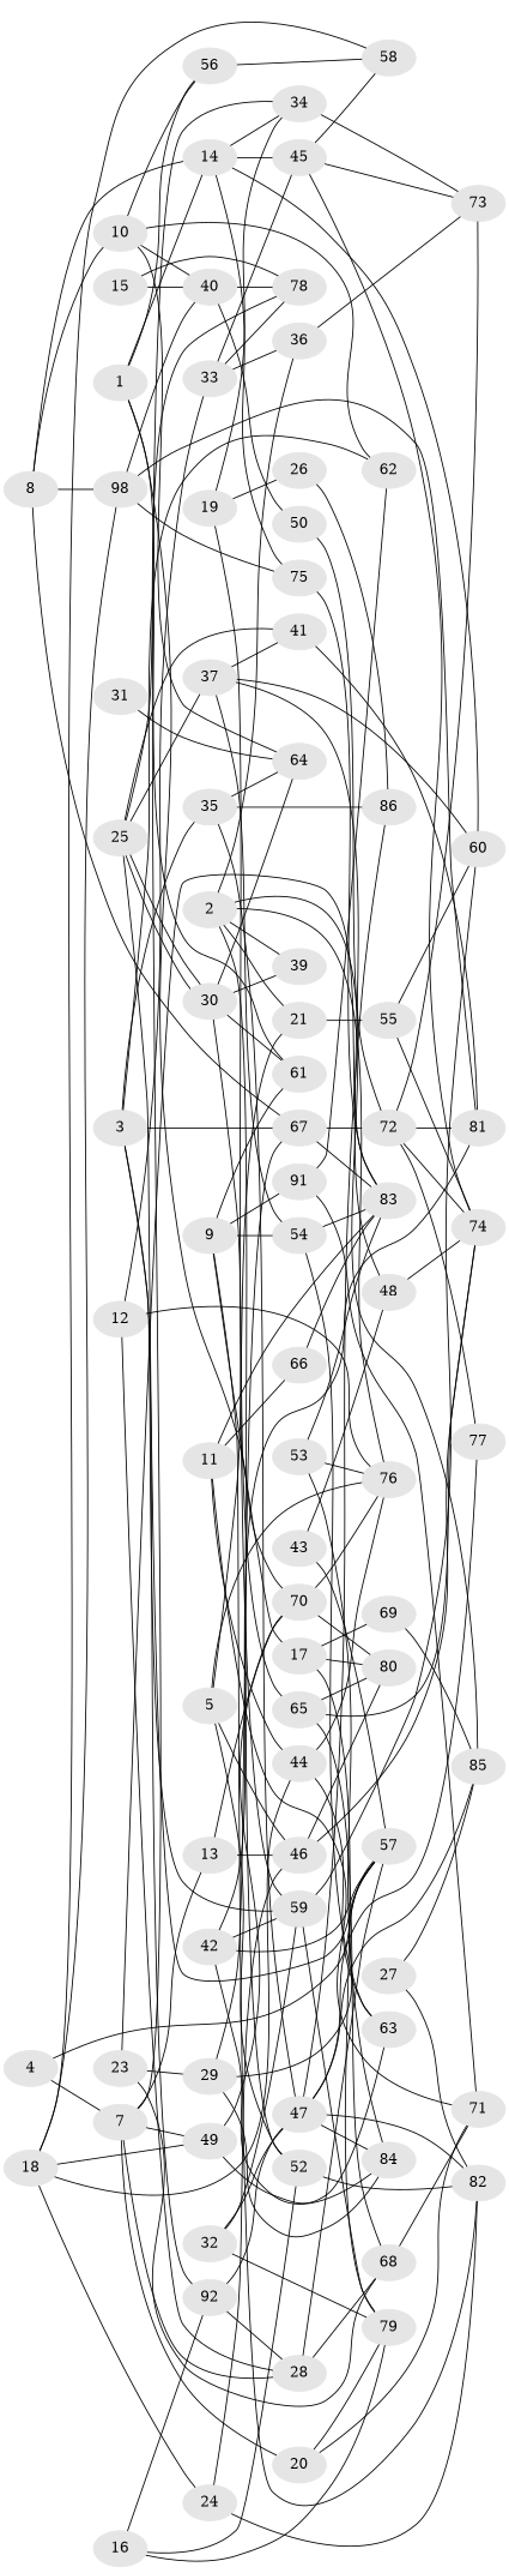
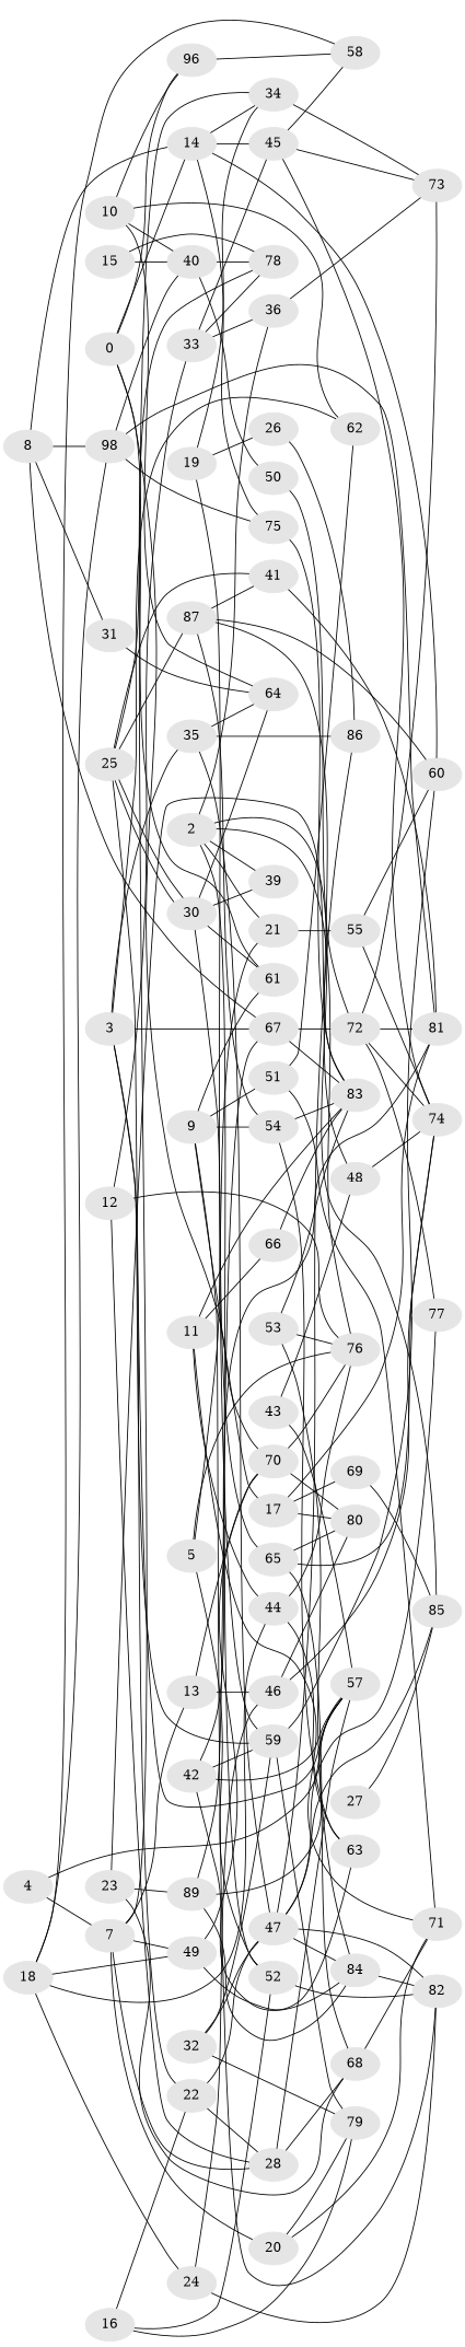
  graph {
    rankdir=LR
    node [color=gray90 style=filled]
-   1
+   1 [label=0]
    14
-   56
+   56 [label=96]
    61
    70
    34
    45
    60
    75
    58
    76
    80
    2
    21
    36
    39
    52
    85
    55
    73
    82
    3
-   22 [label=92]
+   22
    35
    59
    62
    67
    28
    47
    64
    86
    79
    83
    72
    4
    7
    57
    13
    20
    49
    5
    46
    74
    16
    71
    68
    63
    8
    31
    n50 [label=98]
    40
    81
    9
    17
-   51 [label=91]
+   51
    54
    69
    10
    78
    50
    11
    44
    66
    12
    33
    15
    18
    24
    19
    26
    84
    77
    23
-   29
+   29 [label=89]
    25
    30
-   37
+   37 [label=87]
    41
    65
    48
    27
    32
    42
    43
    53
    1 -- 14
    1 -- 56
    1 -- 61
    1 -- 70
    14 -- 34
    14 -- 45
    14 -- 60
    14 -- 75
    56 -- 58
    70 -- 76
    70 -- 80
    34 -- 73
    45 -- 58
    45 -- 73
    45 -- 74
    75 -- 83
    2 -- 76
    2 -- 21
    2 -- 36
    2 -- 39
    2 -- 52
    2 -- 85
    21 -- 55
    36 -- 73
    52 -- 82
    55 -- 60
    55 -- 74
    3 -- 22
    3 -- 35
    3 -- 59
    3 -- 62
    3 -- 67
    22 -- 28
    22 -- 47
    35 -- 47
    35 -- 64
    35 -- 86
    59 -- 60
    59 -- 79
    67 -- 83
    67 -- 72
    28 -- 57
    28 -- 68
    47 -- 85
    47 -- 82
    47 -- 86
    47 -- 84
    47 -- 77
    72 -- 73
    72 -- 74
    72 -- 81
    72 -- 77
    4 -- 7
    4 -- 57
    7 -- 34
    7 -- 28
    7 -- 13
    7 -- 20
    7 -- 49
    13 -- 70
    13 -- 46
    20 -- 79
    20 -- 71
    49 -- 70
    49 -- 63
    5 -- 76
    5 -- 21
    5 -- 52
-   5 -- 46
    46 -- 80
    46 -- 74
    16 -- 52
    16 -- 22
    16 -- 79
    68 -- 71
    8 -- 14
    8 -- 67
-   8 -- 10
+   8 -- 31
    8 -- n50
    31 -- 64
    n50 -- 75
    n50 -- 40
    n50 -- 81
    40 -- 78
    40 -- 50
    9 -- 61
    9 -- 82
    9 -- 17
    9 -- 51
    9 -- 54
    17 -- 80
-   17 -- 79
+   17 -- 81
    17 -- 69
    51 -- 62
    51 -- 71
    54 -- 83
    54 -- 63
    69 -- 85
    10 -- 56
    10 -- 62
    10 -- 64
    10 -- 40
    50 -- 72
    11 -- 83
    11 -- 71
    11 -- 44
    11 -- 66
    44 -- 76
    44 -- 63
    66 -- 83
    12 -- 76
    12 -- 28
    12 -- 33
    33 -- 45
    33 -- 36
    33 -- 78
    15 -- 40
    15 -- 78
    18 -- 58
    18 -- 49
    18 -- n50
    18 -- 44
    18 -- 24
    24 -- 82
    24 -- 46
    19 -- 34
    19 -- 59
    19 -- 26
    26 -- 86
    23 -- 83
    23 -- 68
    23 -- 29
    29 -- 67
    29 -- 57
    29 -- 84
    25 -- 57
    25 -- 78
    25 -- 30
    25 -- 30
    25 -- 37
    25 -- 41
    30 -- 61
    30 -- 39
    30 -- 64
    30 -- 65
    37 -- 60
    37 -- 54
    37 -- 41
    37 -- 48
    41 -- 81
    65 -- 80
    65 -- 74
    65 -- 68
    48 -- 74
    27 -- 85
-   27 -- 82
+   84 -- 82
    32 -- 59
    32 -- 47
    32 -- 79
    42 -- 59
    42 -- 57
    42 -- 81
    42 -- 84
    43 -- 57
    43 -- 48
    53 -- 76
    53 -- 83
    53 -- 84
  }
